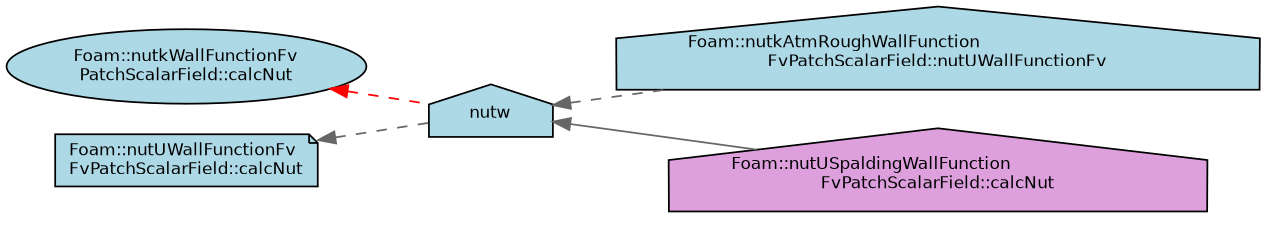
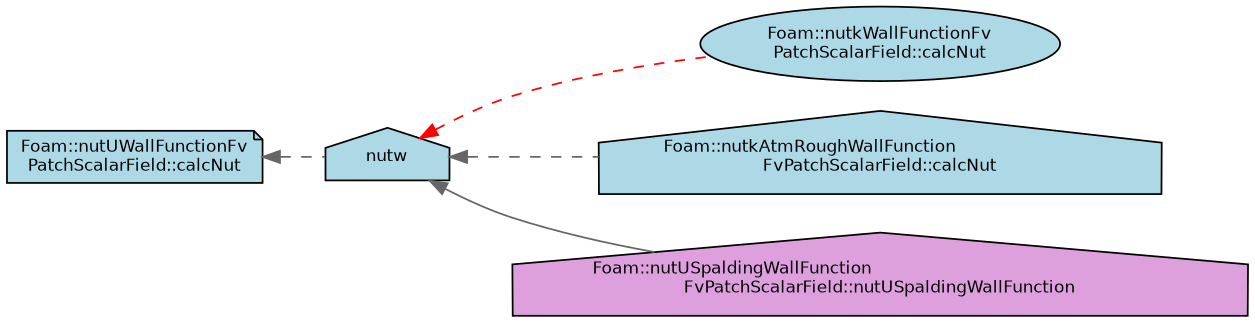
  digraph {
    rankdir=LR
    node [color=black fillcolor=lightblue fontname=Helvetica fontsize=10 shape=house style=filled]
    edge [color=gray40 dir=back fontname=Helvetica fontsize=10 labelfontname=Helvetica labelfontsize=10 style=dashed]
    n1 [fontcolor=black height=0.2 label=nutw width=0.4]
    n2 [height=0.2 label="Foam::nutkWallFunctionFv\lPatchScalarField::calcNut" shape=ellipse width=0.4]
-   n3 [height=0.2 label="Foam::nutkAtmRoughWallFunction\lFvPatchScalarField::nutUWallFunctionFv" width=0.4]
-   n4 [fillcolor=plum height=0.2 label="Foam::nutUSpaldingWallFunction\lFvPatchScalarField::calcNut" width=0.4]
-   n5 [height=0.2 label="Foam::nutUWallFunctionFv\lFvPatchScalarField::calcNut" shape=note width=0.4]
-   n2 -> n1 [color=red]
+   n3 [height=0.2 label="Foam::nutkAtmRoughWallFunction\lFvPatchScalarField::calcNut" width=0.4]
+   n4 [fillcolor=plum height=0.2 label="Foam::nutUSpaldingWallFunction\lFvPatchScalarField::nutUSpaldingWallFunction" width=0.4]
+   n5 [height=0.2 label="Foam::nutUWallFunctionFv\lPatchScalarField::calcNut" shape=note width=0.4]
+   n1 -> n2 [color=red]
    n1 -> n3
    n1 -> n4 [style=solid]
    n5 -> n1
  }
